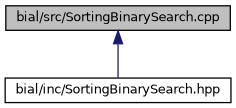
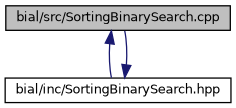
  digraph {
    node [color=black fontname=Helvetica fontsize=10 shape=record style=filled]
    edge [color=midnightblue dir=back fontname=Helvetica fontsize=10 labelfontname=Helvetica labelfontsize=10 style=solid]
    n1 [fillcolor=grey75 fontcolor=black height=0.2 label="bial/src/SortingBinarySearch.cpp" width=0.4]
    n2 [fillcolor=white height=0.2 label="bial/inc/SortingBinarySearch.hpp" width=0.4]
    n1 -> n2
+   n2 -> n1
  }
